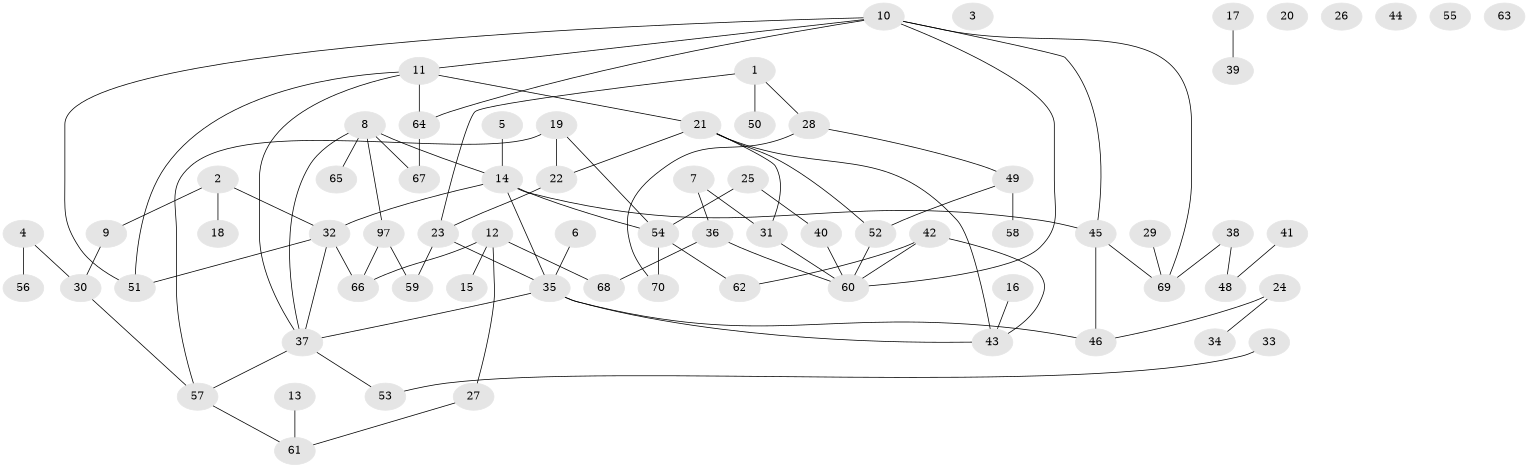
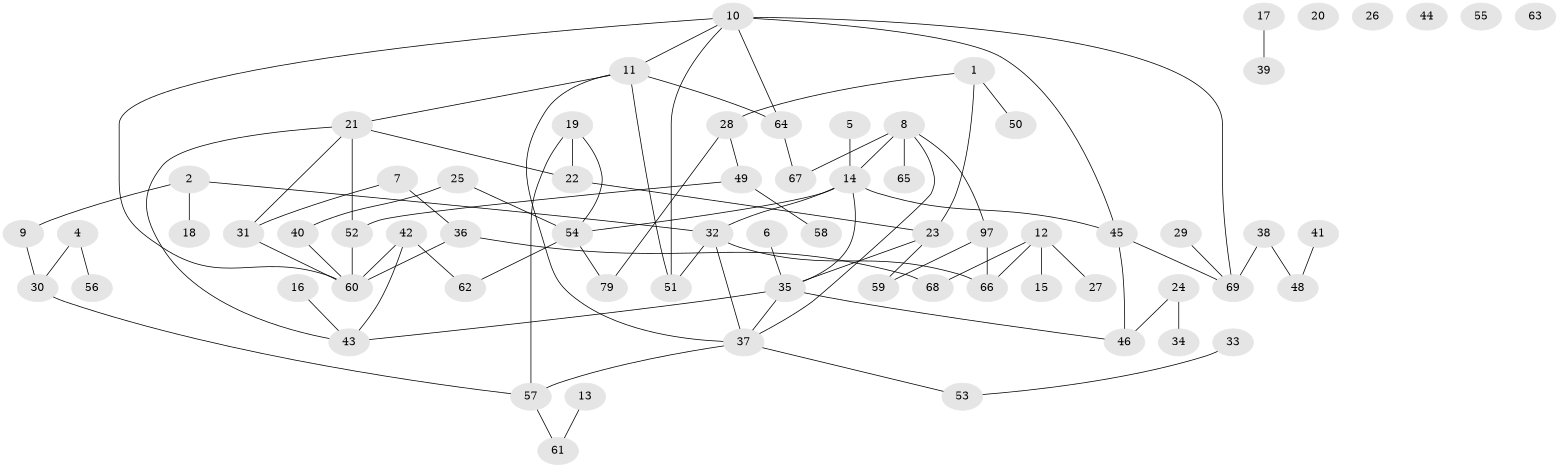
  graph {
    node [color=gray90 style=filled]
    1
    23
    28
    50
    35
    59
    49
-   70
+   70 [label=79]
    2
    9
    18
    32
    30
    37
    51
    66
-   3
    4
    56
    57
    40
    60
    5
    14
    45
    54
    6
    43
    46
    7
    31
    36
    68
    8
    n35 [label=97]
    65
    67
    53
    10
    11
    64
    69
    21
    22
    52
    12
    15
    27
    61
    13
    62
    16
    17
    39
    19
    20
    24
    34
    25
    26
    58
    29
    33
    38
    48
    41
    42
    44
    55
    63
    1 -- 23
    1 -- 28
    1 -- 50
    23 -- 35
    23 -- 59
    28 -- 49
    28 -- 70
    35 -- 37
    35 -- 43
    35 -- 46
    49 -- 52
    49 -- 58
    2 -- 9
    2 -- 18
    2 -- 32
    9 -- 30
    32 -- 37
    32 -- 51
    32 -- 66
    30 -- 57
    37 -- 57
    37 -- 53
    4 -- 30
    4 -- 56
    57 -- 61
    40 -- 60
    5 -- 14
    14 -- 35
    14 -- 32
    14 -- 45
    14 -- 54
    45 -- 46
    45 -- 69
    54 -- 70
    54 -- 62
    6 -- 35
    7 -- 31
    7 -- 36
    31 -- 60
    36 -- 60
    36 -- 68
    8 -- 37
    8 -- 14
    8 -- n35
    8 -- 65
    8 -- 67
    n35 -- 59
    n35 -- 66
    10 -- 51
    10 -- 60
    10 -- 45
    10 -- 11
    10 -- 64
    10 -- 69
    11 -- 37
    11 -- 51
    11 -- 64
    11 -- 21
    64 -- 67
    21 -- 43
    21 -- 31
    21 -- 22
    21 -- 52
    22 -- 23
    52 -- 60
    12 -- 66
    12 -- 68
    12 -- 15
    12 -- 27
-   27 -- 61
    13 -- 61
    16 -- 43
    17 -- 39
    19 -- 57
    19 -- 54
    19 -- 22
    24 -- 46
    24 -- 34
    25 -- 40
    25 -- 54
    29 -- 69
    33 -- 53
    38 -- 69
    38 -- 48
    41 -- 48
    42 -- 60
    42 -- 43
    42 -- 62
  }
